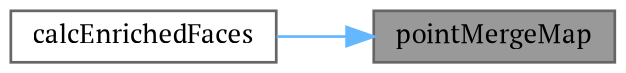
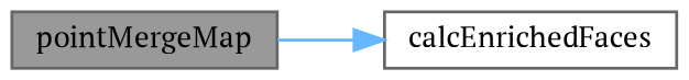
  digraph {
    rankdir=RL
    fontname="PT Serif"
    node [fontname="PT Serif" fontsize=10 shape=box style=filled]
    n1 [color=gray40 fillcolor=grey60 fontcolor=black height=0.2 label=pointMergeMap width=0.4]
    n2 [color=grey40 fillcolor=white height=0.2 label=calcEnrichedFaces width=0.4]
-   n1 -> n2 [color=steelblue1 dir=back fontname="PT Serif" fontsize=10 labelfontname=Helvetica labelfontsize=10 style=solid]
+   n2 -> n1 [color=steelblue1 dir=back fontname="PT Serif" fontsize=10 labelfontname=Helvetica labelfontsize=10 style=solid]
  }
